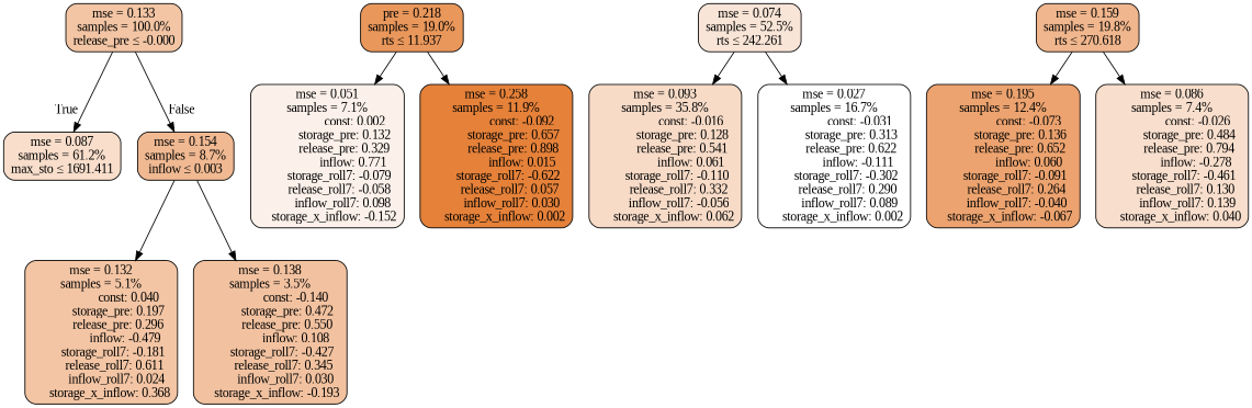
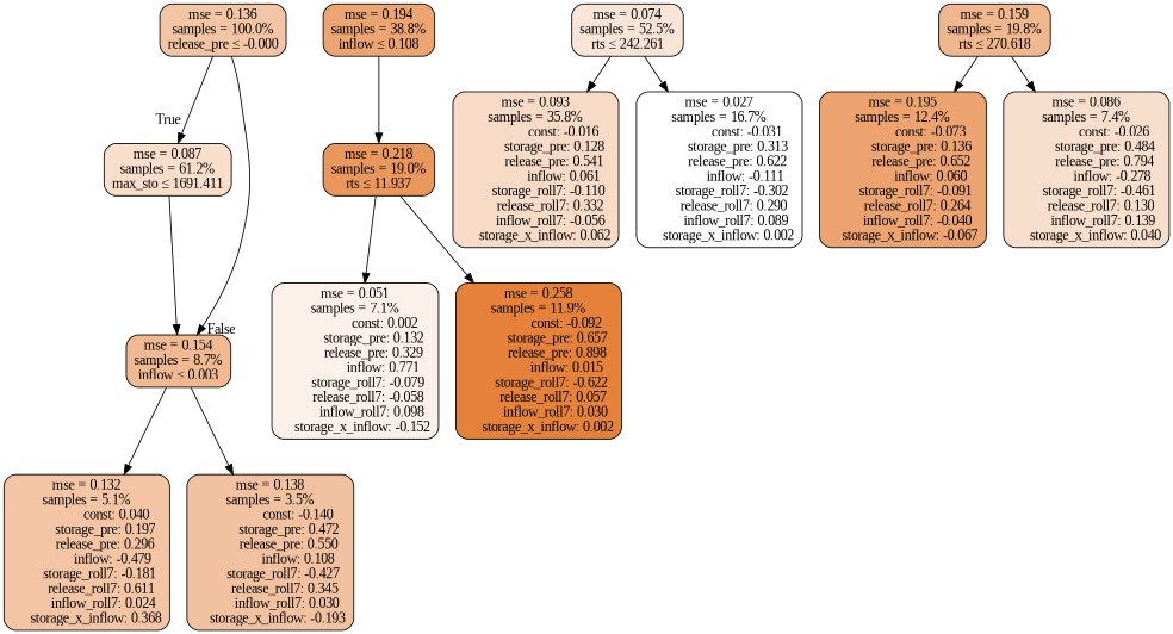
  digraph {
    fontname="Liberation Serif"
    node [color=black fillcolor="#f3c5a4" fontname="Liberation Serif" shape=rectangle style="filled, rounded"]
    edge [fontname="Liberation Serif"]
-   n1 [label="mse = 0.133\nsamples = 100.0%\nrelease_pre &le; -0.000"]
+   n1 [label="mse = 0.136\nsamples = 100.0%\nrelease_pre &le; -0.000"]
    n2 [fillcolor="#f8decb" label="mse = 0.087\nsamples = 61.2%\nmax_sto &le; 1691.411"]
    n3 [fillcolor="#f0b992" label="mse = 0.154\nsamples = 8.7%\ninflow &le; 0.003"]
-   n5 [fillcolor="#e9975b" label="pre = 0.218\nsamples = 19.0%\nrts &le; 11.937"]
+   n4 [fillcolor="#eca470" label="mse = 0.194\nsamples = 38.8%\ninflow &le; 0.108"]
+   n5 [fillcolor="#e9975b" label="mse = 0.218\nsamples = 19.0%\nrts &le; 11.937"]
    n6 [fillcolor="#f9e5d7" label="mse = 0.074\nsamples = 52.5%\nrts &le; 242.261"]
    n7 [fillcolor="#f7dbc7" label="mse = 0.093\nsamples = 35.8%\n               const: -0.016\n          storage_pre: 0.128\n          release_pre: 0.541\n               inflow: 0.061\n       storage_roll7: -0.110\n        release_roll7: 0.332\n        inflow_roll7: -0.056\n     storage_x_inflow: 0.062"]
    n8 [fillcolor="#ffffff" label="mse = 0.027\nsamples = 16.7%\n               const: -0.031\n          storage_pre: 0.313\n          release_pre: 0.622\n              inflow: -0.111\n       storage_roll7: -0.302\n        release_roll7: 0.290\n         inflow_roll7: 0.089\n     storage_x_inflow: 0.002"]
    n9 [label="mse = 0.132\nsamples = 5.1%\n                const: 0.040\n          storage_pre: 0.197\n          release_pre: 0.296\n              inflow: -0.479\n       storage_roll7: -0.181\n        release_roll7: 0.611\n         inflow_roll7: 0.024\n     storage_x_inflow: 0.368"]
    n10 [fillcolor="#f2c2a0" label="mse = 0.138\nsamples = 3.5%\n               const: -0.140\n          storage_pre: 0.472\n          release_pre: 0.550\n               inflow: 0.108\n       storage_roll7: -0.427\n        release_roll7: 0.345\n         inflow_roll7: 0.030\n    storage_x_inflow: -0.193"]
    n11 [fillcolor="#f0b68d" label="mse = 0.159\nsamples = 19.8%\nrts &le; 270.618"]
    n12 [fillcolor="#eca36f" label="mse = 0.195\nsamples = 12.4%\n               const: -0.073\n          storage_pre: 0.136\n          release_pre: 0.652\n               inflow: 0.060\n       storage_roll7: -0.091\n        release_roll7: 0.264\n        inflow_roll7: -0.040\n    storage_x_inflow: -0.067"]
    n13 [fillcolor="#f8decc" label="mse = 0.086\nsamples = 7.4%\n               const: -0.026\n          storage_pre: 0.484\n          release_pre: 0.794\n              inflow: -0.278\n       storage_roll7: -0.461\n        release_roll7: 0.130\n         inflow_roll7: 0.139\n     storage_x_inflow: 0.040"]
    n14 [fillcolor="#fcf1ea" label="mse = 0.051\nsamples = 7.1%\n                const: 0.002\n          storage_pre: 0.132\n          release_pre: 0.329\n               inflow: 0.771\n       storage_roll7: -0.079\n       release_roll7: -0.058\n         inflow_roll7: 0.098\n    storage_x_inflow: -0.152"]
    n15 [fillcolor="#e58139" label="mse = 0.258\nsamples = 11.9%\n               const: -0.092\n          storage_pre: 0.657\n          release_pre: 0.898\n               inflow: 0.015\n       storage_roll7: -0.622\n        release_roll7: 0.057\n         inflow_roll7: 0.030\n     storage_x_inflow: 0.002"]
    n1 -> n2 [headlabel=True labelangle=45 labeldistance=2.5]
    n1 -> n3 [headlabel=False labelangle=-45 labeldistance=2.5]
+   n2 -> n3
    n3 -> n9
    n3 -> n10
+   n4 -> n5
    n5 -> n14
    n5 -> n15
    n6 -> n7
    n6 -> n8
    n11 -> n12
    n11 -> n13
  }
